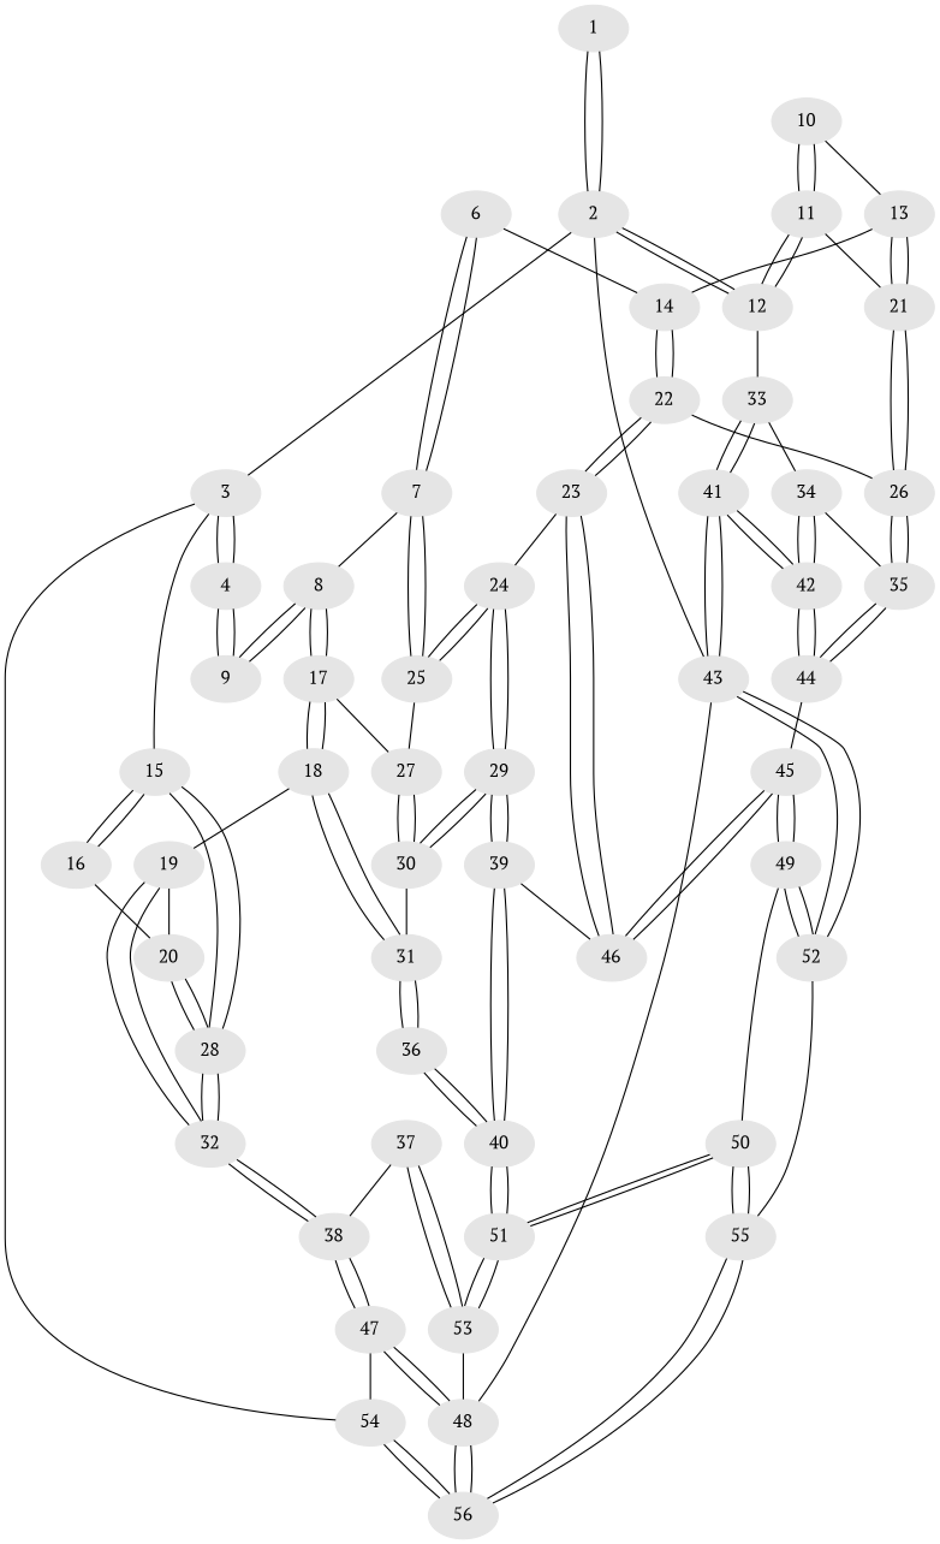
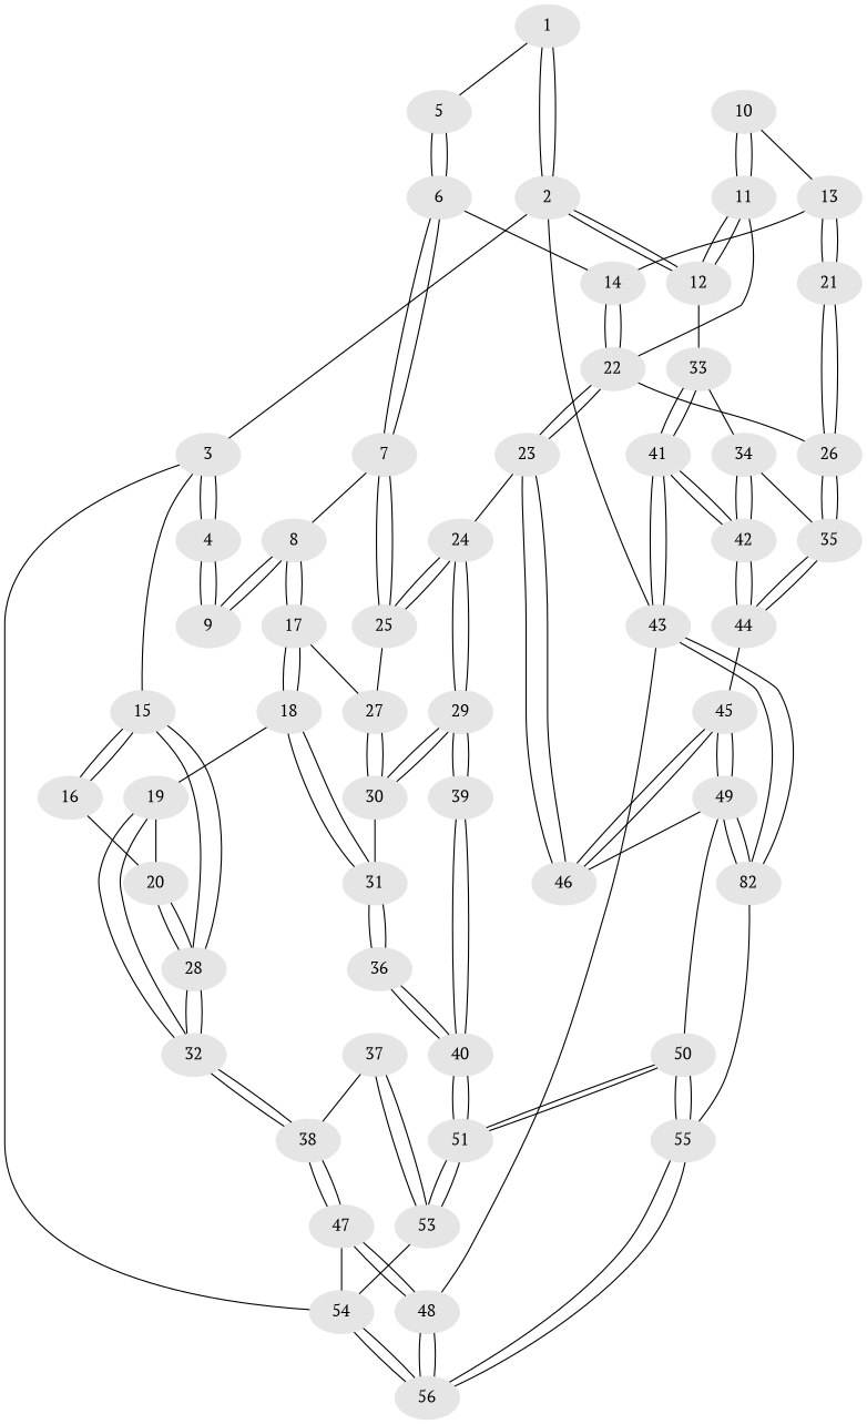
  graph {
    fontname="PT Serif"
    node [color=gray90 fontname="PT Serif" style=filled]
    edge [fontname="PT Serif"]
    1
    2
+   5
    3
    12
    43
    6
    4
    15
    54
    33
    48
-   52
+   52 [label=82]
    9
    16
    28
    56
    7
    14
    10
    11
    13
    8
    25
    22
    17
    27
    18
    21
    26
    34
    41
    23
    20
    32
    19
    31
    30
    36
    38
    35
    24
    46
    29
    39
    44
    40
    47
    42
    45
    37
    53
    51
    55
    49
    50
    1 -- 2
    1 -- 2
+   1 -- 5
    2 -- 3
    2 -- 12
    2 -- 12
    2 -- 43
+   5 -- 6
+   5 -- 6
    3 -- 4
    3 -- 4
    3 -- 15
    3 -- 54
    12 -- 33
    43 -- 48
    43 -- 52
    43 -- 52
    6 -- 7
    6 -- 7
    6 -- 14
    4 -- 9
    4 -- 9
    15 -- 16
    15 -- 16
    15 -- 28
    15 -- 28
    54 -- 56
    54 -- 56
    33 -- 34
    33 -- 41
    33 -- 41
    48 -- 56
    48 -- 56
    52 -- 55
    16 -- 20
    28 -- 32
    28 -- 32
    7 -- 8
    7 -- 25
    7 -- 25
    14 -- 22
    14 -- 22
    10 -- 11
    10 -- 11
    10 -- 13
    11 -- 12
    11 -- 12
-   11 -- 21
+   11 -- 22
    13 -- 14
    13 -- 21
    13 -- 21
    8 -- 9
    8 -- 9
    8 -- 17
    8 -- 17
    25 -- 27
    22 -- 26
    22 -- 23
    22 -- 23
    17 -- 27
    17 -- 18
    17 -- 18
    27 -- 30
    27 -- 30
    18 -- 19
    18 -- 31
    18 -- 31
    21 -- 26
    21 -- 26
    26 -- 35
    26 -- 35
    34 -- 35
    34 -- 42
    34 -- 42
    41 -- 43
    41 -- 43
    41 -- 42
    41 -- 42
    23 -- 24
    23 -- 46
    23 -- 46
    20 -- 28
    20 -- 28
    32 -- 38
    32 -- 38
    19 -- 20
    19 -- 32
    19 -- 32
    31 -- 36
    31 -- 36
    30 -- 31
    36 -- 40
    36 -- 40
    38 -- 47
    38 -- 47
    35 -- 44
    35 -- 44
    24 -- 25
    24 -- 25
    24 -- 29
    24 -- 29
    29 -- 30
    29 -- 30
    29 -- 39
    29 -- 39
-   39 -- 46
+   49 -- 46
    39 -- 40
    39 -- 40
    44 -- 45
    40 -- 51
    40 -- 51
    47 -- 54
    47 -- 48
    47 -- 48
    42 -- 44
    42 -- 44
    45 -- 46
    45 -- 46
    45 -- 49
    45 -- 49
    37 -- 38
    37 -- 53
    37 -- 53
-   53 -- 48
+   53 -- 54
    51 -- 53
    51 -- 53
    55 -- 56
    55 -- 56
    49 -- 52
    49 -- 52
    49 -- 50
    50 -- 51
    50 -- 51
    50 -- 55
    50 -- 55
  }
